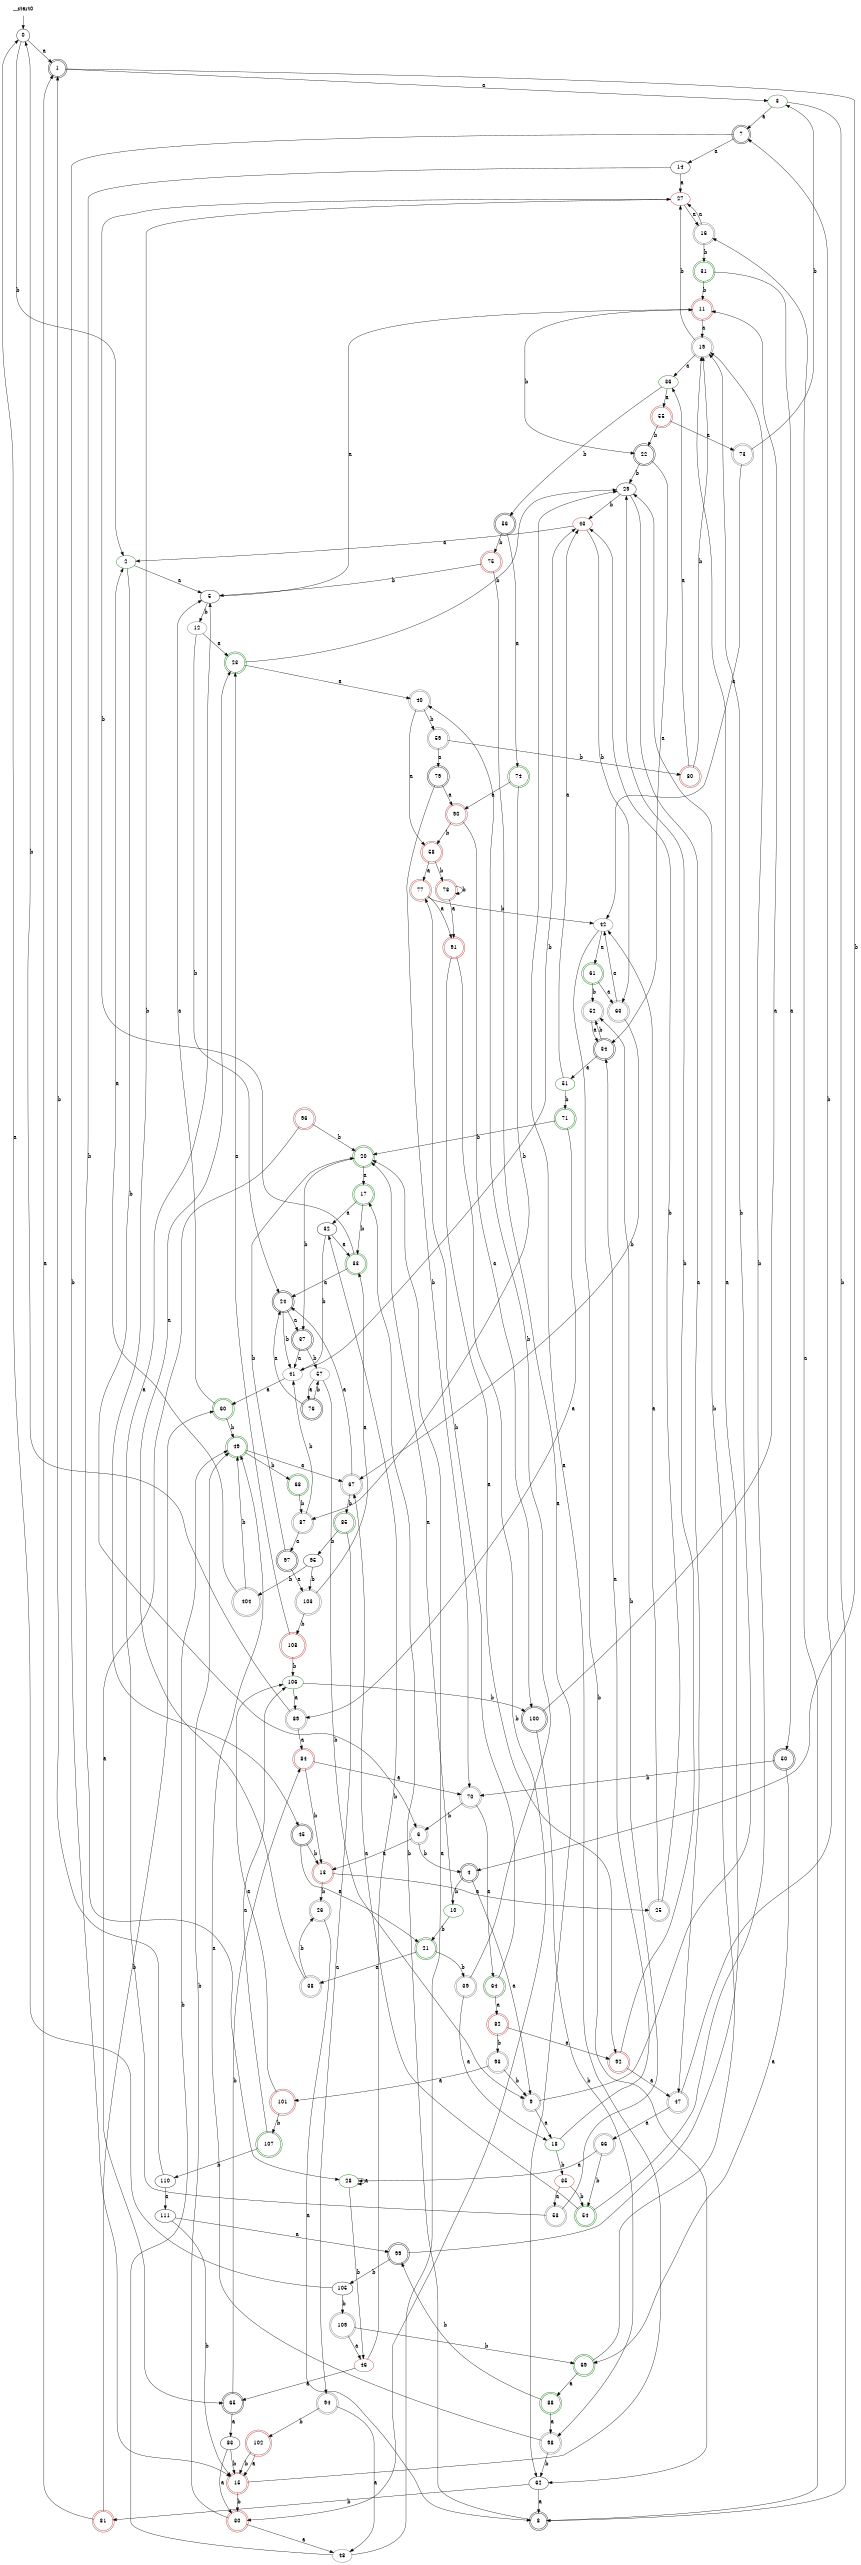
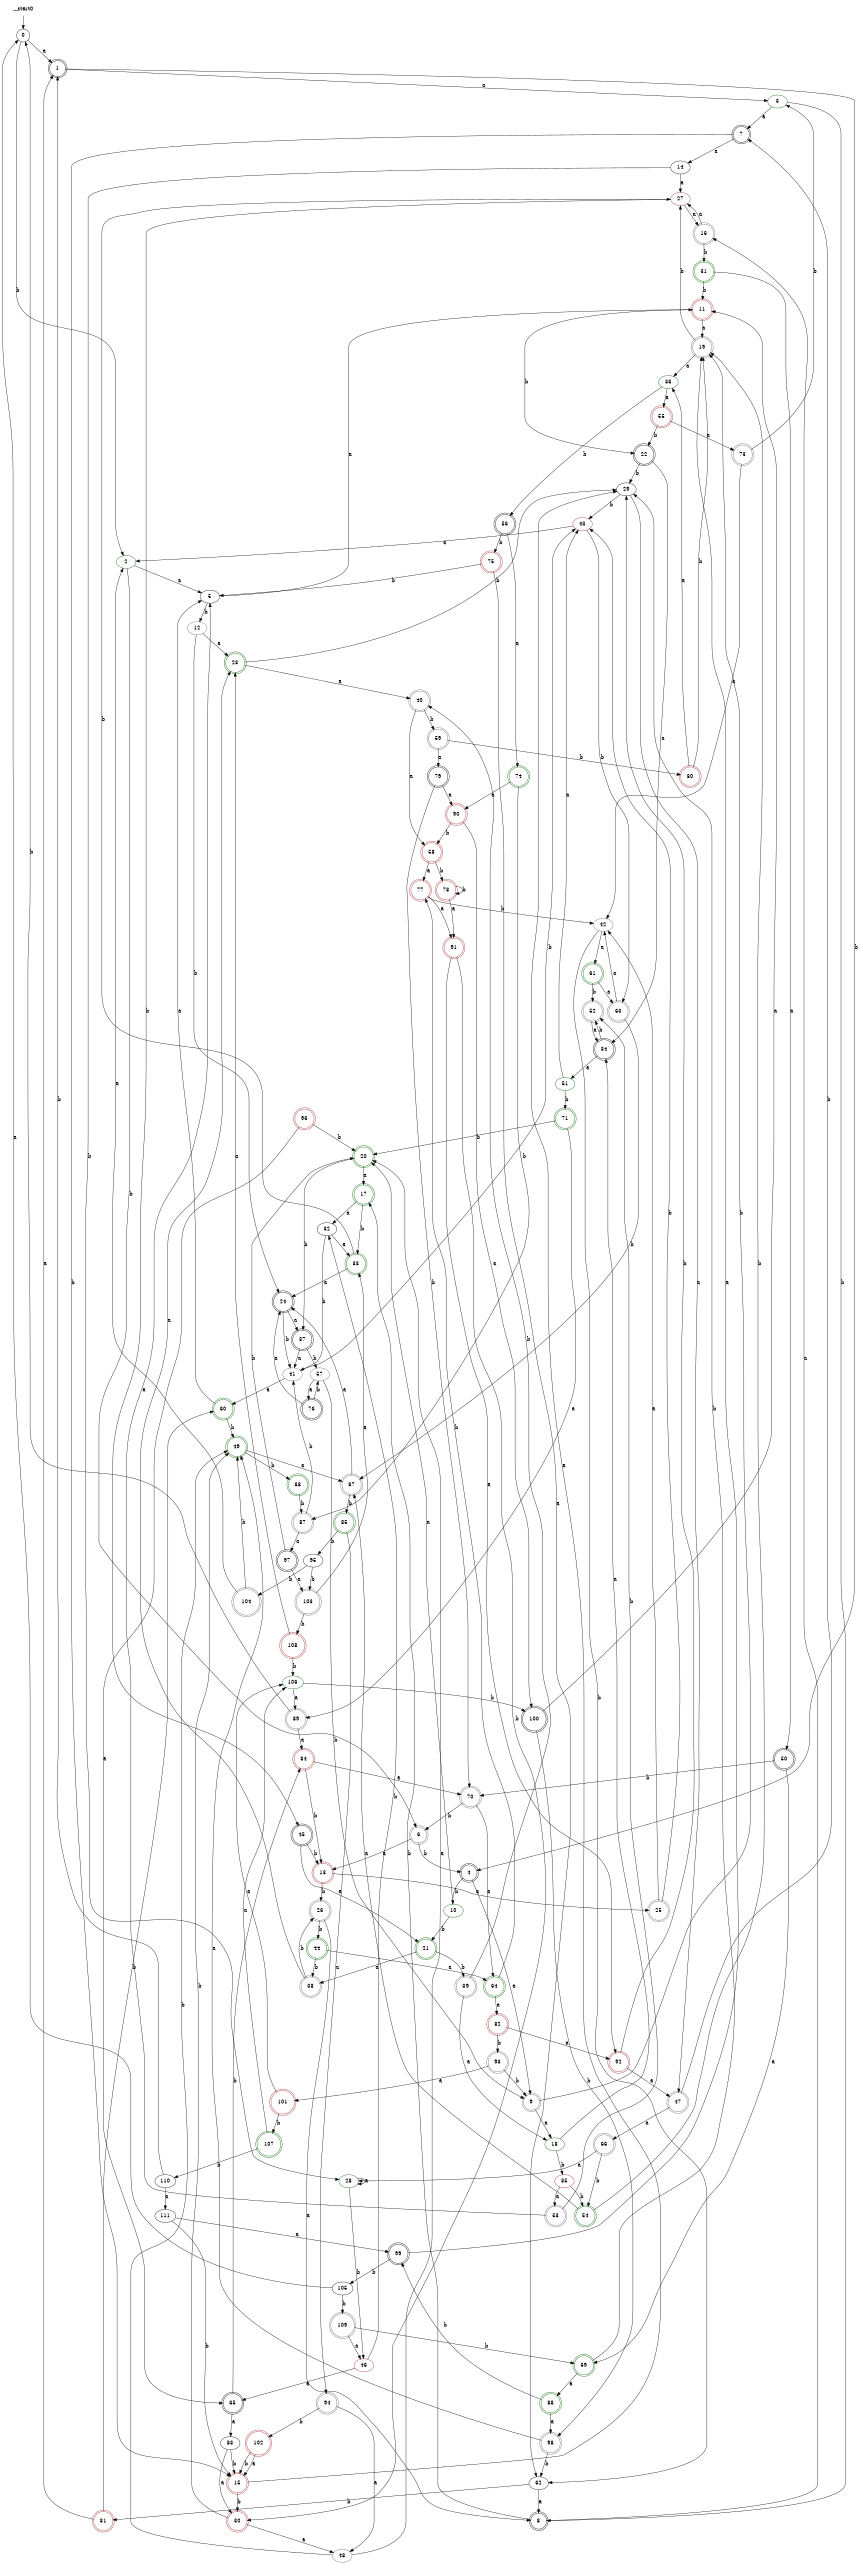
  digraph {
    node [color=gray40 shape=doublecircle]
    __start0 [color=darkgreen shape=none]
    0 [color=black shape=circle]
    1 [color=black]
    2 [color=darkgreen shape=""]
    3 [color=darkgreen shape=""]
    4 [color=black]
    5 [color=black shape=""]
    6
    7 [color=black]
    8 [color=black]
    9
    10 [color=darkgreen shape=""]
    11 [color=brown]
    12 [shape=""]
    13 [color=brown]
    14 [color=black shape=""]
    15 [color=brown]
    16
    17 [color=darkgreen]
    18 [color=darkgreen shape=""]
    19
    20 [color=darkgreen]
    21 [color=darkgreen]
    22 [color=black]
    23 [color=darkgreen]
    24 [color=black]
    25
    26
    27 [color=brown shape=""]
    28 [color=darkgreen shape=""]
    29 [color=black shape=""]
    30 [color=brown]
    31 [color=darkgreen]
    32 [color=black shape=""]
    33 [color=darkgreen]
    34 [color=black]
    35 [color=brown shape=""]
    36 [color=darkgreen shape=""]
    37 [color=black]
    38
    39
    40
    41 [shape=""]
    42 [shape=""]
    43 [color=brown shape=""]
+   44 [color=darkgreen]
    45 [color=black]
    46 [color=brown shape=""]
    47
    48 [shape=""]
    49 [color=darkgreen]
    50 [color=black]
    51 [color=darkgreen shape=""]
    52
    53
    54 [color=darkgreen]
    55 [color=brown]
    56 [color=black]
    57 [shape=""]
    58 [color=brown]
    59
    60 [color=darkgreen]
    61 [color=darkgreen]
    62 [color=black shape=""]
    63
    64 [color=darkgreen]
    65 [color=black]
    66
    67
    68 [color=darkgreen]
    69 [color=darkgreen]
    70
    71 [color=darkgreen]
    73
    74 [color=darkgreen]
    75 [color=brown]
    76 [color=black]
    77 [color=brown]
    78 [color=brown]
    79 [color=black]
    80 [color=brown]
    81 [color=brown]
    82 [color=brown]
    83 [color=black shape=""]
    84 [color=brown]
    85 [color=darkgreen]
    87
    88 [color=darkgreen]
    89
    90 [color=brown]
    91 [color=brown]
    92 [color=brown]
    93
    94
    95 [color=black shape=""]
    97 [color=black]
    98
    99 [color=black]
    100 [color=black]
    101 [color=brown]
    102 [color=brown]
    103
-   104 [label=404]
+   104
    96 [color=brown]
    105 [color=black shape=""]
    106 [color=darkgreen shape=""]
    107 [color=darkgreen]
    108 [color=brown]
    109
    110 [color=black shape=""]
    111 [color=black shape=""]
    __start0 -> 0
    0 -> 1 [label=a]
    0 -> 2 [label=b]
    1 -> 3 [label=a]
    1 -> 4 [label=b]
    2 -> 5 [label=a]
    2 -> 6 [label=b]
    3 -> 7 [label=a]
    3 -> 8 [label=b]
    4 -> 9 [label=a]
    4 -> 10 [label=b]
    5 -> 11 [label=a]
    5 -> 12 [label=b]
    6 -> 4 [label=b]
    6 -> 13 [label=a]
    7 -> 14 [label=a]
    7 -> 15 [label=b]
    8 -> 16 [label=a]
    8 -> 17 [label=b]
    9 -> 18 [label=a]
    9 -> 19 [label=b]
    10 -> 20 [label=a]
    10 -> 21 [label=b]
    11 -> 19 [label=a]
    11 -> 22 [label=b]
    12 -> 23 [label=a]
    12 -> 24 [label=b]
    13 -> 25 [label=a]
    13 -> 26 [label=b]
    14 -> 27 [label=a]
    14 -> 28 [label=b]
    15 -> 29 [label=a]
    15 -> 30 [label=b]
    16 -> 27 [label=a]
    16 -> 31 [label=b]
    17 -> 32 [label=a]
    17 -> 33 [label=b]
    18 -> 34 [label=a]
    18 -> 35 [label=b]
    19 -> 27 [label=b]
    19 -> 36 [label=a]
    20 -> 17 [label=a]
    20 -> 37 [label=b]
    21 -> 38 [label=a]
    21 -> 39 [label=b]
    22 -> 29 [label=b]
    22 -> 34 [label=a]
    23 -> 29 [label=b]
    23 -> 40 [label=a]
    24 -> 37 [label=a]
    24 -> 41 [label=b]
    25 -> 42 [label=a]
    25 -> 43 [label=b]
    26 -> 8 [label=a]
+   26 -> 44 [label=b]
    27 -> 16 [label=a]
    27 -> 45 [label=b]
    28 -> 28 [label=a]
    28 -> 46 [label=b]
    29 -> 43 [label=b]
    29 -> 47 [label=a]
    30 -> 48 [label=a]
    30 -> 49 [label=b]
    31 -> 11 [label=b]
    31 -> 50 [label=a]
    32 -> 33 [label=a]
    32 -> 41 [label=b]
    33 -> 24 [label=a]
    33 -> 27 [label=b]
    34 -> 51 [label=a]
    34 -> 52 [label=b]
    35 -> 53 [label=a]
    35 -> 54 [label=b]
    36 -> 55 [label=a]
    36 -> 56 [label=b]
    37 -> 41 [label=a]
    37 -> 57 [label=b]
    38 -> 23 [label=a]
    38 -> 26 [label=b]
    39 -> 18 [label=a]
    39 -> 40 [label=b]
    40 -> 58 [label=a]
    40 -> 59 [label=b]
    41 -> 43 [label=b]
    41 -> 60 [label=a]
    42 -> 61 [label=a]
    42 -> 62 [label=b]
    43 -> 2 [label=a]
    43 -> 63 [label=b]
+   44 -> 38 [label=b]
+   44 -> 64 [label=a]
    45 -> 13 [label=b]
    45 -> 21 [label=a]
    46 -> 32 [label=b]
    46 -> 65 [label=a]
    47 -> 7 [label=b]
    47 -> 66 [label=a]
    48 -> 20 [label=a]
    48 -> 49 [label=b]
    49 -> 67 [label=a]
    49 -> 68 [label=b]
    50 -> 69 [label=a]
    50 -> 70 [label=b]
    51 -> 43 [label=a]
    51 -> 71 [label=b]
    52 -> 34 [label=a]
    53 -> 5 [label=a]
    53 -> 52 [label=b]
    54 -> 19 [label=b]
    54 -> 67 [label=a]
    55 -> 22 [label=b]
    55 -> 73 [label=a]
    56 -> 74 [label=a]
    56 -> 75 [label=b]
    57 -> 9 [label=b]
    57 -> 76 [label=a]
    58 -> 77 [label=a]
    58 -> 78 [label=b]
    59 -> 79 [label=a]
    59 -> 80 [label=b]
    60 -> 5 [label=a]
    60 -> 49 [label=b]
    61 -> 52 [label=b]
    61 -> 63 [label=a]
    62 -> 8 [label=a]
    62 -> 81 [label=b]
    63 -> 42 [label=a]
    63 -> 67 [label=b]
    64 -> 77 [label=b]
    64 -> 82 [label=a]
    65 -> 83 [label=a]
    65 -> 84 [label=b]
    66 -> 28 [label=a]
    66 -> 54 [label=b]
    67 -> 24 [label=a]
    67 -> 85 [label=b]
    68 -> 87 [label=b]
    69 -> 29 [label=b]
    69 -> 88 [label=a]
    70 -> 6 [label=b]
    70 -> 64 [label=a]
    71 -> 20 [label=b]
    71 -> 89 [label=a]
    73 -> 3 [label=b]
    73 -> 42 [label=a]
    74 -> 87 [label=b]
    74 -> 90 [label=a]
    75 -> 5 [label=b]
    75 -> 62 [label=a]
    76 -> 24 [label=a]
    76 -> 57 [label=b]
    77 -> 42 [label=b]
    77 -> 91 [label=a]
    78 -> 78 [label=b]
    78 -> 91 [label=a]
    79 -> 70 [label=b]
    79 -> 90 [label=a]
    80 -> 19 [label=b]
    80 -> 36 [label=a]
    81 -> 1 [label=a]
    81 -> 60 [label=b]
    82 -> 92 [label=a]
    82 -> 93 [label=b]
    83 -> 15 [label=b]
    83 -> 30 [label=a]
    84 -> 13 [label=b]
    84 -> 70 [label=a]
    85 -> 94 [label=a]
    85 -> 95 [label=b]
    87 -> 41 [label=b]
    87 -> 97 [label=a]
    88 -> 98 [label=a]
    88 -> 99 [label=b]
    89 -> 0 [label=b]
    89 -> 84 [label=a]
    90 -> 58 [label=b]
    90 -> 100 [label=a]
    91 -> 30 [label=b]
    91 -> 92 [label=a]
    92 -> 29 [label=b]
    92 -> 47 [label=a]
    93 -> 9 [label=b]
    93 -> 101 [label=a]
    94 -> 48 [label=a]
    94 -> 102 [label=b]
    95 -> 103 [label=b]
    95 -> 104 [label=b]
    97 -> 20 [label=b]
    97 -> 103 [label=a]
    98 -> 49 [label=a]
    98 -> 62 [label=b]
    99 -> 19 [label=a]
    99 -> 105 [label=b]
    100 -> 11 [label=a]
    100 -> 98 [label=b]
    101 -> 106 [label=a]
    101 -> 107 [label=b]
    102 -> 15 [label=a]
    102 -> 15 [label=b]
    103 -> 33 [label=a]
    103 -> 108 [label=b]
    104 -> 2 [label=a]
    104 -> 49 [label=b]
    96 -> 20 [label=b]
    96 -> 65 [label=a]
    105 -> 0 [label=a]
    105 -> 109 [label=b]
    106 -> 89 [label=a]
    106 -> 100 [label=b]
    107 -> 106 [label=a]
    107 -> 110 [label=b]
    108 -> 23 [label=a]
    108 -> 106 [label=b]
    109 -> 46 [label=a]
    109 -> 69 [label=b]
    110 -> 1 [label=b]
    110 -> 111 [label=a]
    111 -> 15 [label=b]
    111 -> 99 [label=a]
  }
